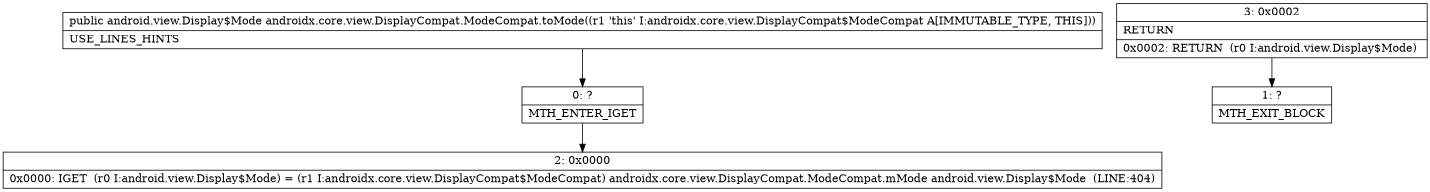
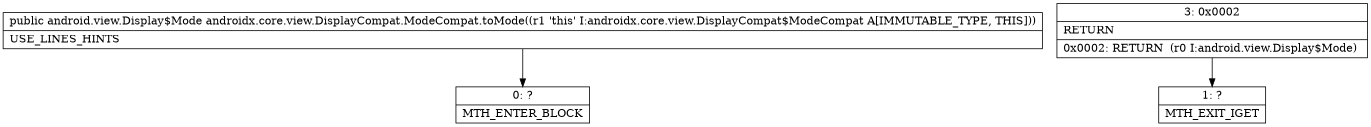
  digraph {
    node [shape=record]
-   n1 [label="{0\:\ ?|MTH_ENTER_IGET\l}"]
-   n2 [label="{2\:\ 0x0000|0x0000: IGET  (r0 I:android.view.Display$Mode) = (r1 I:androidx.core.view.DisplayCompat$ModeCompat) androidx.core.view.DisplayCompat.ModeCompat.mMode android.view.Display$Mode  (LINE:404)\l}"]
+   n1 [label="{0\:\ ?|MTH_ENTER_BLOCK\l}"]
    n3 [label="{3\:\ 0x0002|RETURN\l|0x0002: RETURN  (r0 I:android.view.Display$Mode) \l}"]
-   n4 [label="{1\:\ ?|MTH_EXIT_BLOCK\l}"]
+   n4 [label="{1\:\ ?|MTH_EXIT_IGET\l}"]
    n5 [label="{public android.view.Display$Mode androidx.core.view.DisplayCompat.ModeCompat.toMode((r1 'this' I:androidx.core.view.DisplayCompat$ModeCompat A[IMMUTABLE_TYPE, THIS]))  | USE_LINES_HINTS\l}"]
-   n1 -> n2
    n3 -> n4
    n5 -> n1
  }
